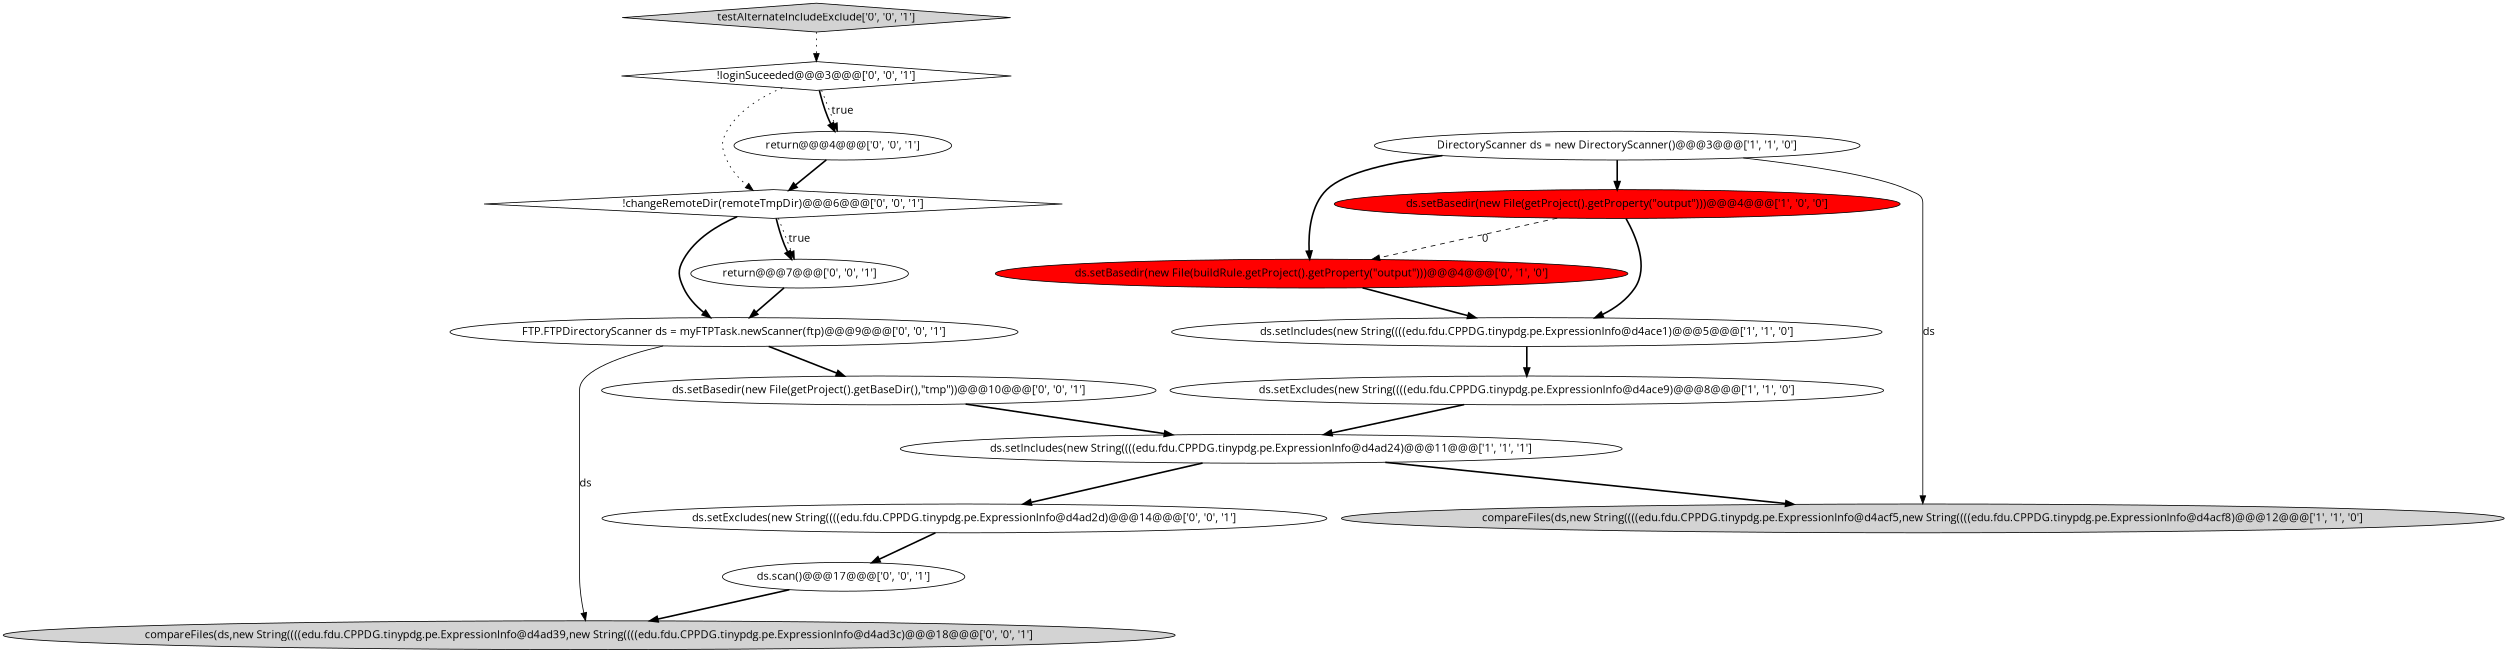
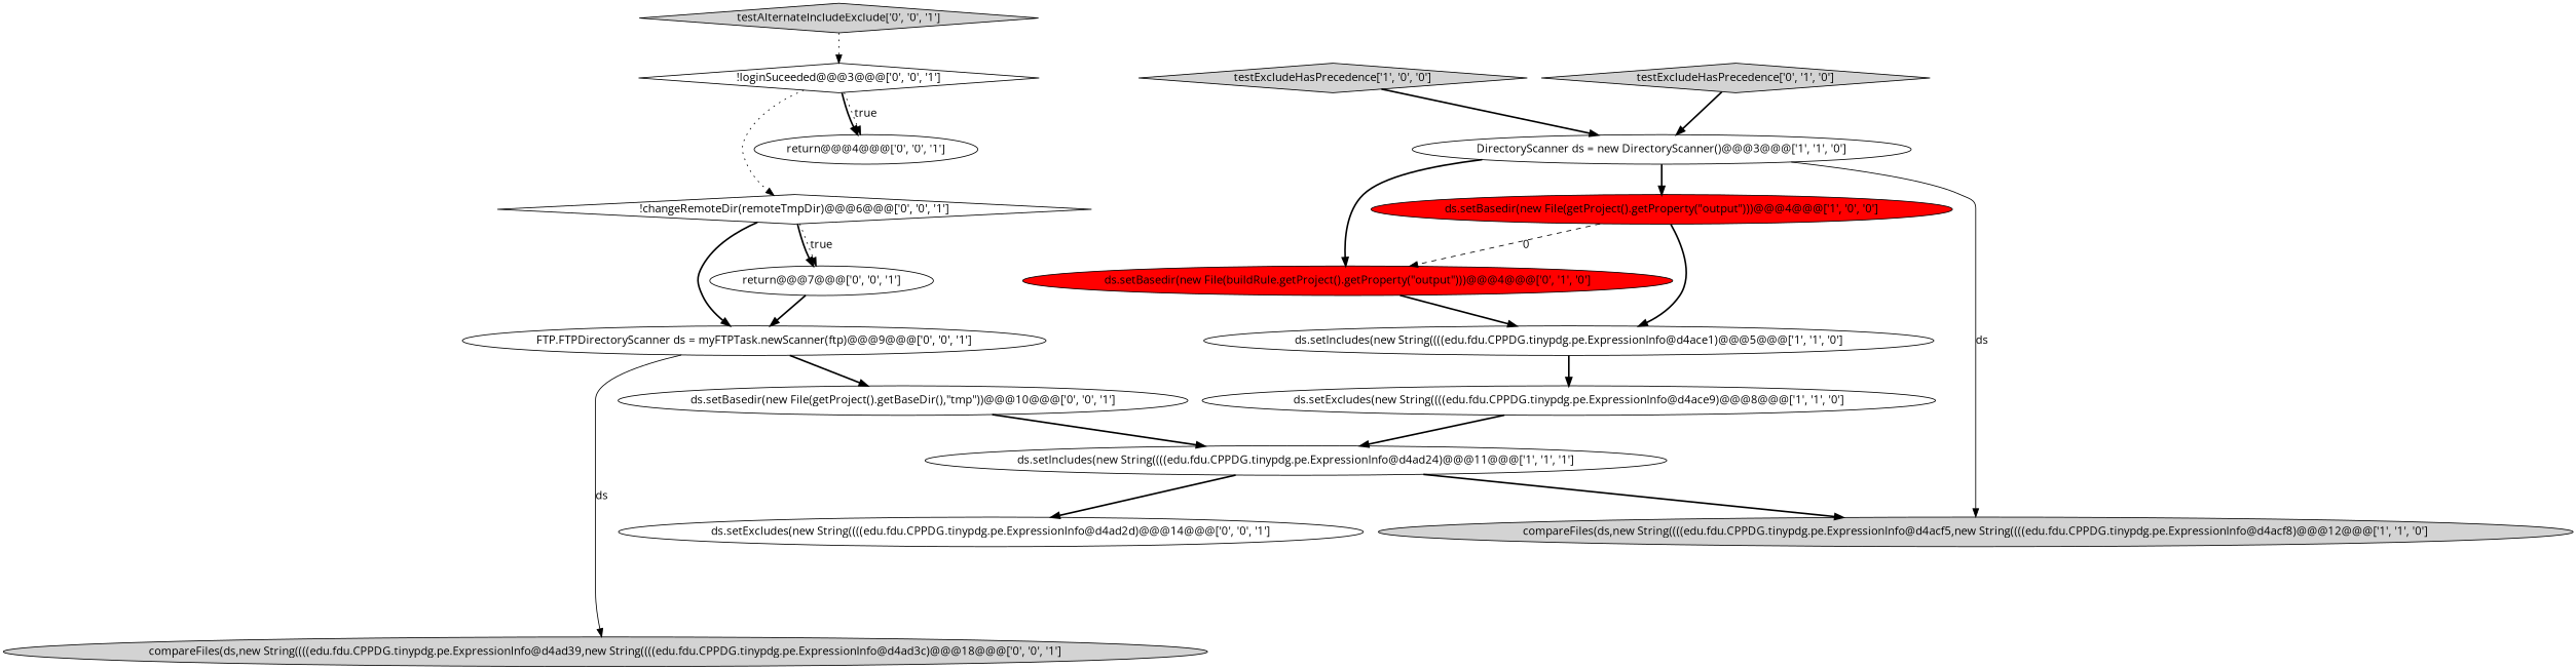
  digraph {
    fontname="Open Sans"
    node [fillcolor=white fontname="Open Sans" shape=ellipse style=filled]
    edge [fontname="Open Sans" style=bold]
    n1 [fillcolor=lightgray label="compareFiles(ds,new String((((edu.fdu.CPPDG.tinypdg.pe.ExpressionInfo@d4acf5,new String((((edu.fdu.CPPDG.tinypdg.pe.ExpressionInfo@d4acf8)@@@12@@@['1', '1', '0']"]
    n2 [label="FTP.FTPDirectoryScanner ds = myFTPTask.newScanner(ftp)@@@9@@@['0', '0', '1']"]
    n3 [fillcolor=lightgray label="compareFiles(ds,new String((((edu.fdu.CPPDG.tinypdg.pe.ExpressionInfo@d4ad39,new String((((edu.fdu.CPPDG.tinypdg.pe.ExpressionInfo@d4ad3c)@@@18@@@['0', '0', '1']"]
    n4 [label="ds.setBasedir(new File(getProject().getBaseDir(),\"tmp\"))@@@10@@@['0', '0', '1']"]
    n5 [label="ds.setIncludes(new String((((edu.fdu.CPPDG.tinypdg.pe.ExpressionInfo@d4ad24)@@@11@@@['1', '1', '1']"]
    n6 [label="return@@@7@@@['0', '0', '1']"]
    n7 [label="!changeRemoteDir(remoteTmpDir)@@@6@@@['0', '0', '1']" shape=diamond]
    n8 [fillcolor=red label="ds.setBasedir(new File(buildRule.getProject().getProperty(\"output\")))@@@4@@@['0', '1', '0']"]
    n9 [label="ds.setIncludes(new String((((edu.fdu.CPPDG.tinypdg.pe.ExpressionInfo@d4ace1)@@@5@@@['1', '1', '0']"]
    n10 [label="ds.setExcludes(new String((((edu.fdu.CPPDG.tinypdg.pe.ExpressionInfo@d4ace9)@@@8@@@['1', '1', '0']"]
    n11 [label="ds.setExcludes(new String((((edu.fdu.CPPDG.tinypdg.pe.ExpressionInfo@d4ad2d)@@@14@@@['0', '0', '1']"]
-   n12 [label="ds.scan()@@@17@@@['0', '0', '1']"]
    n13 [fillcolor=lightgray label="testAlternateIncludeExclude['0', '0', '1']" shape=diamond]
    n14 [label="!loginSuceeded@@@3@@@['0', '0', '1']" shape=diamond]
    n15 [label="return@@@4@@@['0', '0', '1']"]
+   n16 [fillcolor=lightgray label="testExcludeHasPrecedence['0', '1', '0']" shape=diamond]
    n17 [label="DirectoryScanner ds = new DirectoryScanner()@@@3@@@['1', '1', '0']"]
    n18 [fillcolor=red label="ds.setBasedir(new File(getProject().getProperty(\"output\")))@@@4@@@['1', '0', '0']"]
+   n19 [fillcolor=lightgray label="testExcludeHasPrecedence['1', '0', '0']" shape=diamond]
    n2 -> n3 [label=ds style=solid]
    n2 -> n4
    n4 -> n5
    n5 -> n1
    n5 -> n11
    n6 -> n2
    n7 -> n2
    n7 -> n6 [label=true style=dotted]
    n7 -> n6
    n8 -> n9
    n9 -> n10
    n10 -> n5
-   n11 -> n12
-   n12 -> n3
    n13 -> n14 [style=dotted]
    n14 -> n7 [style=dotted]
    n14 -> n15
    n14 -> n15 [label=true style=dotted]
-   n15 -> n7
+   n16 -> n17
    n17 -> n1 [label=ds style=solid]
    n17 -> n8
    n17 -> n18
    n18 -> n8 [label=0 style=dashed]
    n18 -> n9
+   n19 -> n17
  }
